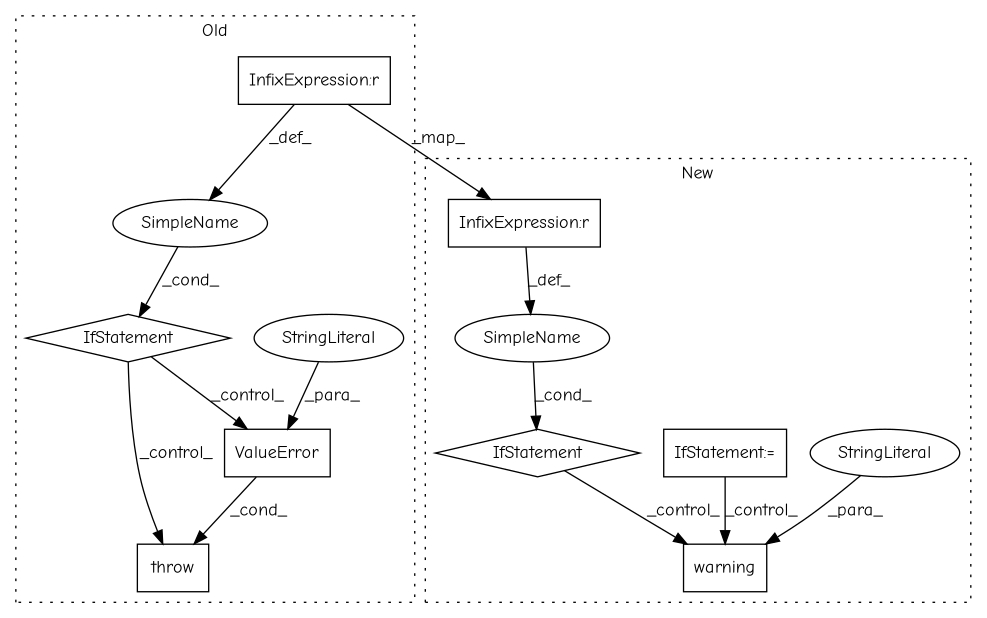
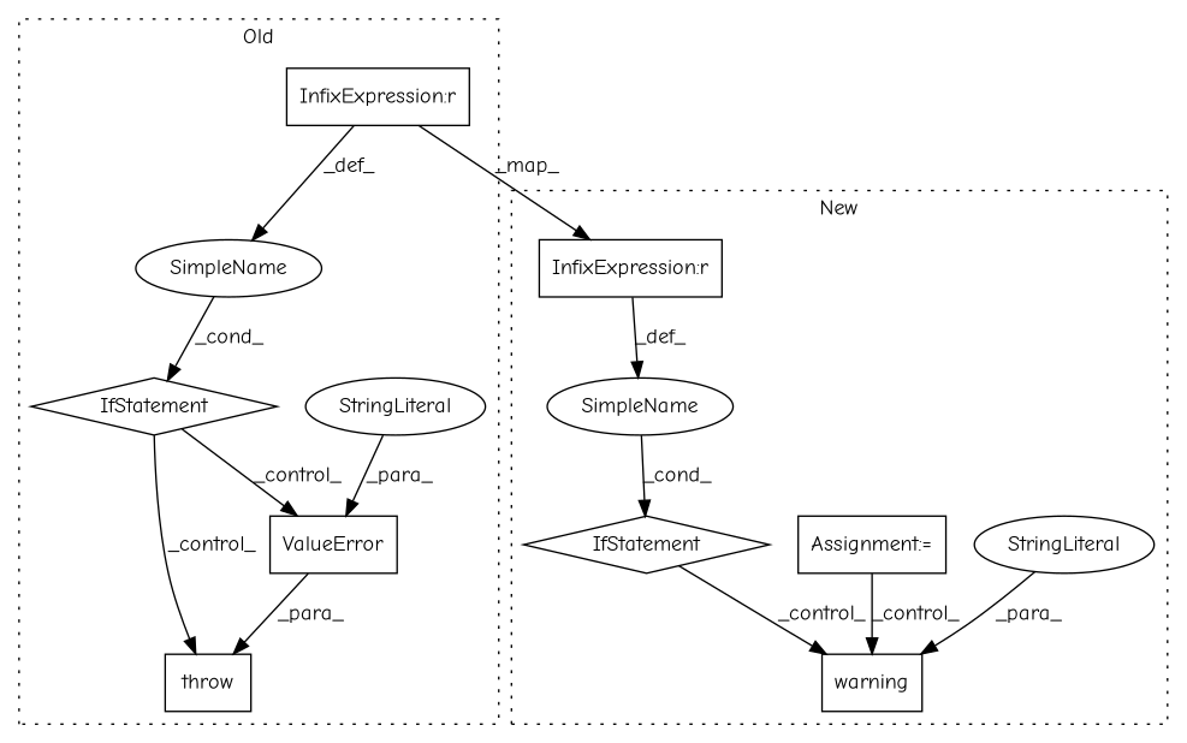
  digraph {
    fontname="Comic Neue"
    node [a=32 fontname="Comic Neue" shape=box]
    edge [fontname="Comic Neue"]
    n1 [a=53 l=6 label=throw s=2074]
    n2 [l="11,1" label=ValueError s="2080,2280"]
    n3 [a=42 label=SimpleName shape=ellipse]
    n4 [a=25 l="4,2" label=IfStatement s="2035,2064" shape=diamond]
    n5 [a=45 l=189 label=StringLiteral s=2091 shape=ellipse]
    n6 [a=27 l=4 label="InfixExpression:r" s=2059]
    n7 [l="8,1" label=warning s="2171,2376"]
    n8 [a=45 l=197 label=StringLiteral s=2179 shape=ellipse]
-   n9 [a=7 l=7 label="IfStatement:=" s=2022]
+   n9 [a=7 l=7 label="Assignment:=" s=2022]
    n10 [a=25 l="4,2" label=IfStatement s="2127,2153" shape=diamond]
    n11 [a=42 label=SimpleName shape=ellipse]
    n12 [a=27 l=4 label="InfixExpression:r" s=2148]
    subgraph cluster_1 {
      label=Old
      style=dotted
      n1
      n2
      n3
      n4
      n5
      n6
    }
    subgraph cluster_2 {
      label=New
      style=dotted
      n7
      n8
      n9
      n10
      n11
      n12
    }
-   n2 -> n1 [label=_cond_]
+   n2 -> n1 [label=_para_]
    n3 -> n4 [label=_cond_]
    n4 -> n1 [label=_control_]
    n4 -> n2 [label=_control_]
    n5 -> n2 [label=_para_]
    n6 -> n3 [label=_def_]
    n6 -> n12 [label=_map_]
    n8 -> n7 [label=_para_]
    n9 -> n7 [label=_control_]
    n10 -> n7 [label=_control_]
    n11 -> n10 [label=_cond_]
    n12 -> n11 [label=_def_]
  }
